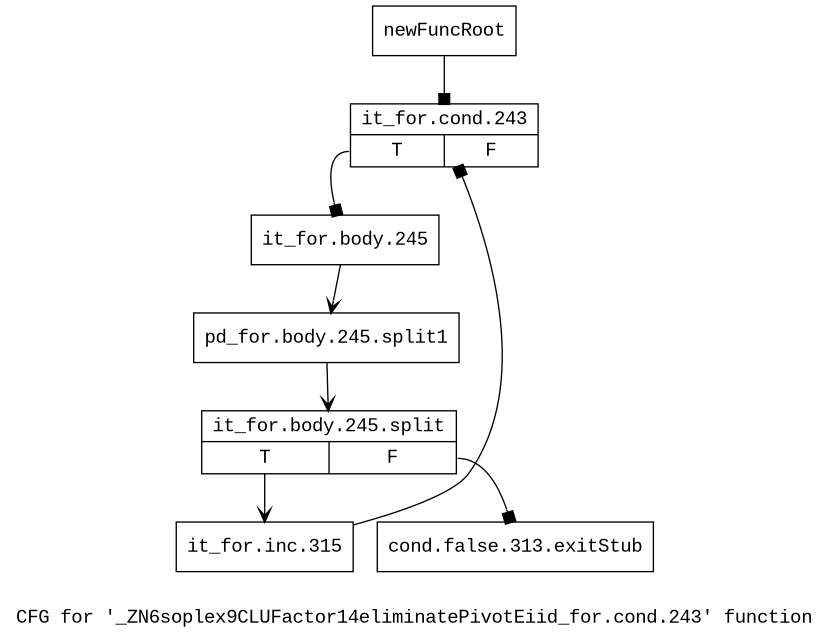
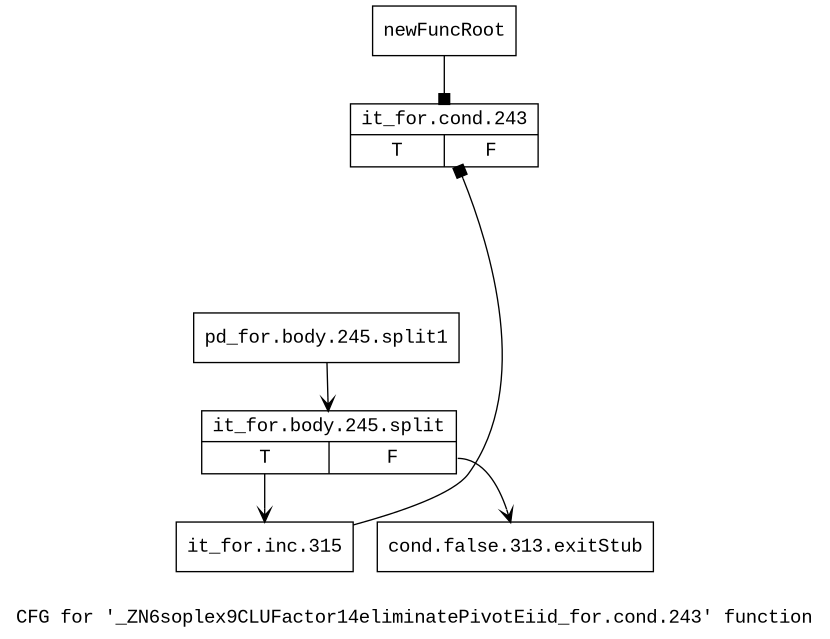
  digraph {
    fontname="Liberation Mono"
    label="CFG for '_ZN6soplex9CLUFactor14eliminatePivotEiid_for.cond.243' function"
    node [fontname="Liberation Mono" shape=record]
    edge [arrowhead=vee fontname="Liberation Mono"]
    n1 [label="{newFuncRoot}"]
    n2 [label="{it_for.cond.243|{<s0>T|<s1>F}}"]
-   n3 [label="{it_for.body.245}"]
    n4 [label="{pd_for.body.245.split1}"]
    n5 [label="{cond.false.313.exitStub}"]
    n6 [label="{it_for.body.245.split|{<s0>T|<s1>F}}"]
    n7 [label="{it_for.inc.315}"]
    n1 -> n2 [arrowhead=box]
-   n2 -> n3 [arrowhead=box tailport=s0]
-   n3 -> n4
    n4 -> n6
-   n6 -> n5 [arrowhead=box tailport=s1]
+   n6 -> n5 [tailport=s1]
    n6 -> n7 [tailport=s0]
    n7 -> n2 [arrowhead=box]
  }
